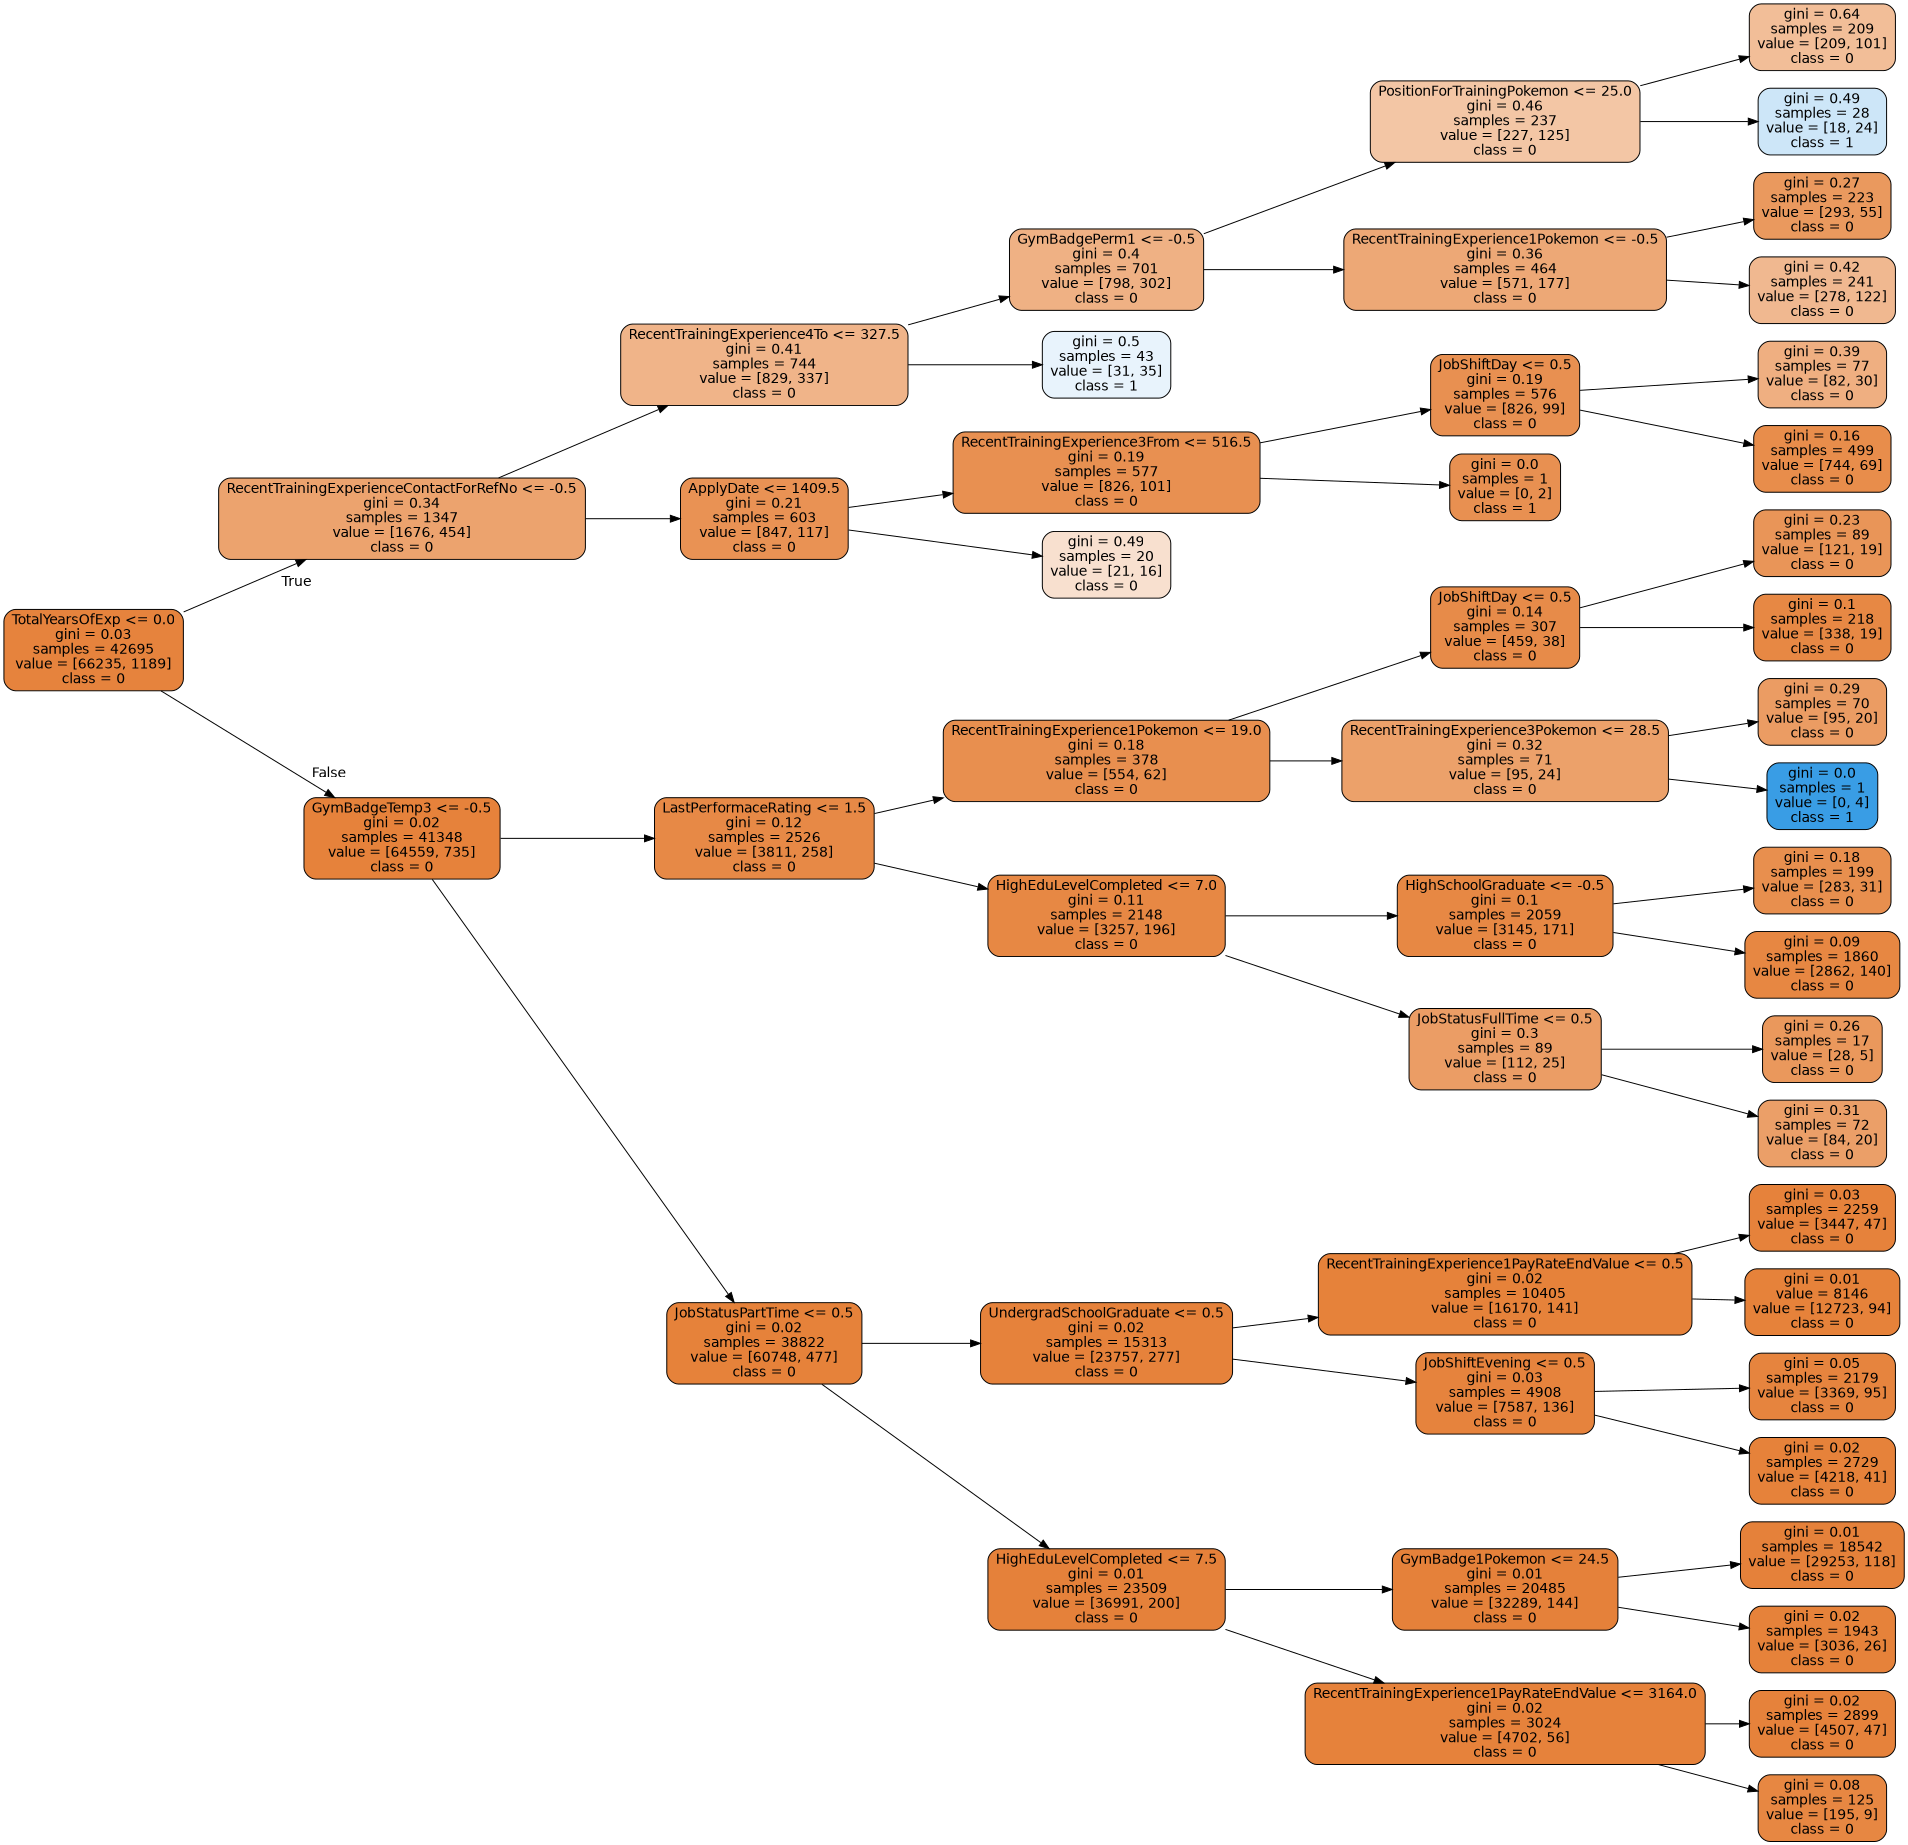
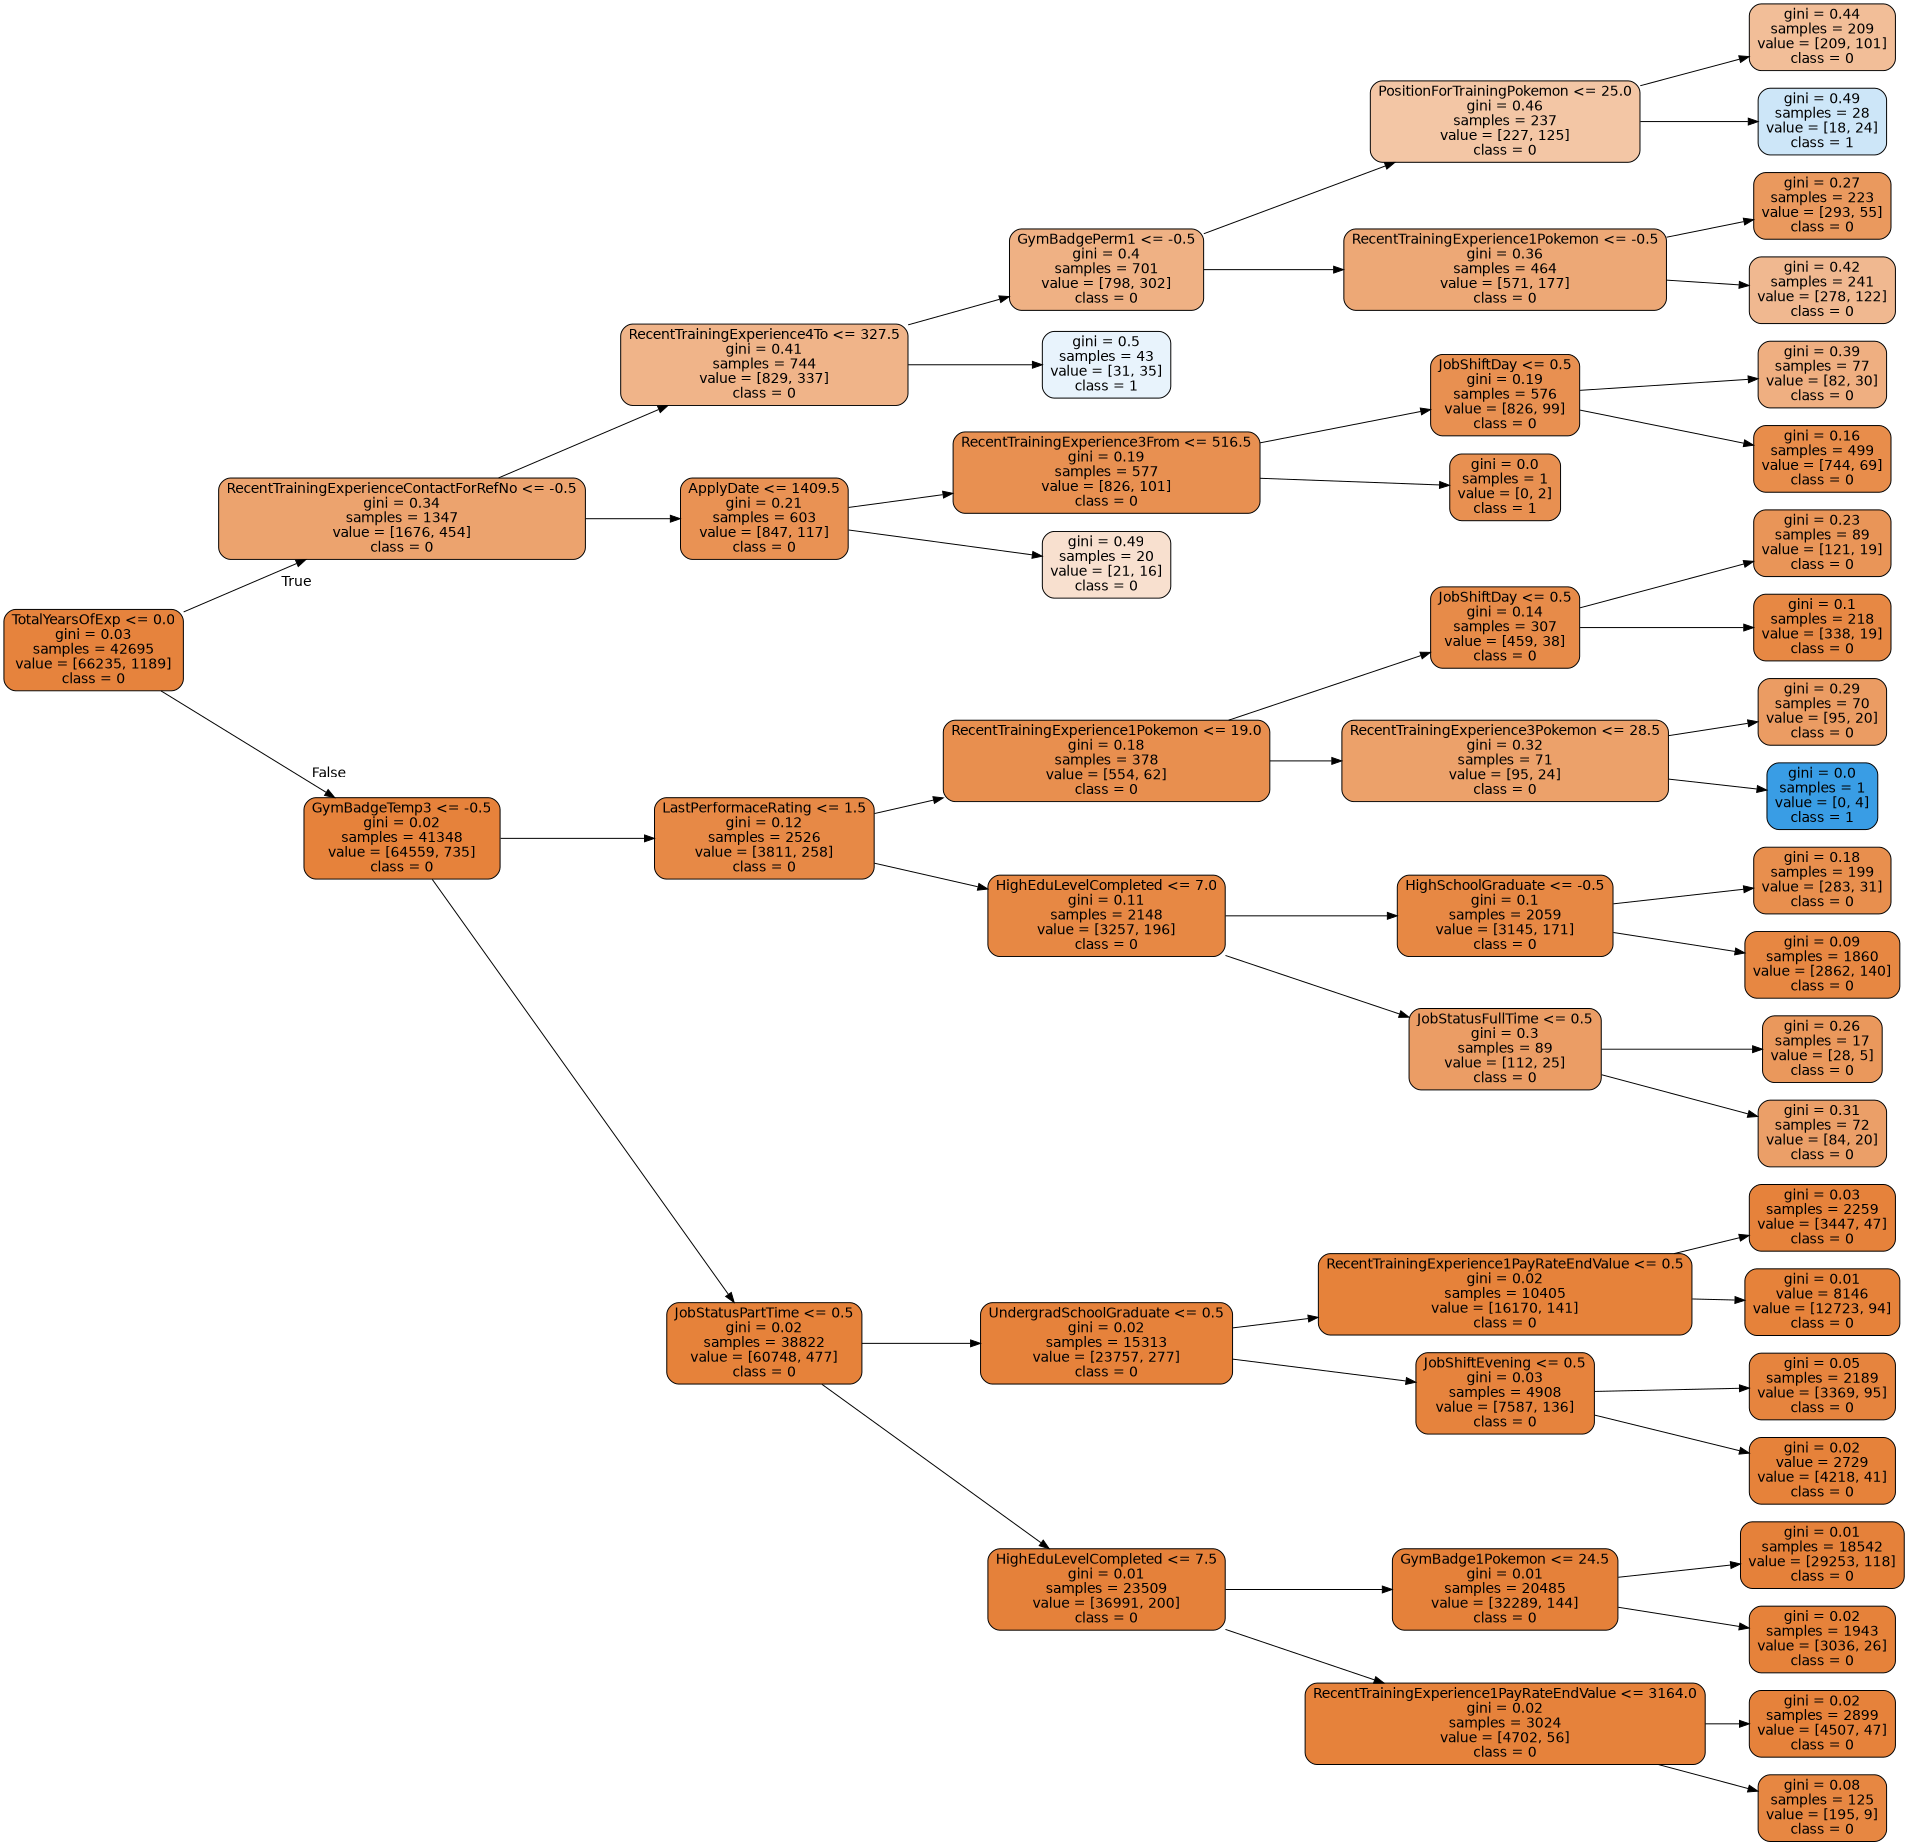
  digraph {
    rankdir=LR
    node [color=black fillcolor="#e58139fc" fontname=helvetica shape=box style="filled, rounded"]
    edge [fontname=helvetica]
    n1 [fillcolor="#e58139fa" label="TotalYearsOfExp <= 0.0\ngini = 0.03\nsamples = 42695\nvalue = [66235, 1189]\nclass = 0"]
    n2 [fillcolor="#e58139ba" label="RecentTrainingExperienceContactForRefNo <= -0.5\ngini = 0.34\nsamples = 1347\nvalue = [1676, 454]\nclass = 0"]
    n3 [label="GymBadgeTemp3 <= -0.5\ngini = 0.02\nsamples = 41348\nvalue = [64559, 735]\nclass = 0"]
    n4 [fillcolor="#e5813997" label="RecentTrainingExperience4To <= 327.5\ngini = 0.41\nsamples = 744\nvalue = [829, 337]\nclass = 0"]
    n5 [fillcolor="#e58139dc" label="ApplyDate <= 1409.5\ngini = 0.21\nsamples = 603\nvalue = [847, 117]\nclass = 0"]
    n6 [fillcolor="#e58139ee" label="LastPerformaceRating <= 1.5\ngini = 0.12\nsamples = 2526\nvalue = [3811, 258]\nclass = 0"]
    n7 [fillcolor="#e58139fd" label="JobStatusPartTime <= 0.5\ngini = 0.02\nsamples = 38822\nvalue = [60748, 477]\nclass = 0"]
    n8 [fillcolor="#e581399e" label="GymBadgePerm1 <= -0.5\ngini = 0.4\nsamples = 701\nvalue = [798, 302]\nclass = 0"]
    n9 [fillcolor="#399de51d" label="gini = 0.5\nsamples = 43\nvalue = [31, 35]\nclass = 1"]
    n10 [fillcolor="#e58139e0" label="RecentTrainingExperience3From <= 516.5\ngini = 0.19\nsamples = 577\nvalue = [826, 101]\nclass = 0"]
    n11 [fillcolor="#e581393d" label="gini = 0.49\nsamples = 20\nvalue = [21, 16]\nclass = 0"]
    n12 [fillcolor="#e5813973" label="PositionForTrainingPokemon <= 25.0\ngini = 0.46\nsamples = 237\nvalue = [227, 125]\nclass = 0"]
    n13 [fillcolor="#e58139b0" label="RecentTrainingExperience1Pokemon <= -0.5\ngini = 0.36\nsamples = 464\nvalue = [571, 177]\nclass = 0"]
-   n14 [fillcolor="#e5813984" label="gini = 0.64\nsamples = 209\nvalue = [209, 101]\nclass = 0"]
+   n14 [fillcolor="#e5813984" label="gini = 0.44\nsamples = 209\nvalue = [209, 101]\nclass = 0"]
    n15 [fillcolor="#399de540" label="gini = 0.49\nsamples = 28\nvalue = [18, 24]\nclass = 1"]
    n16 [fillcolor="#e58139cf" label="gini = 0.27\nsamples = 223\nvalue = [293, 55]\nclass = 0"]
    n17 [fillcolor="#e581398f" label="gini = 0.42\nsamples = 241\nvalue = [278, 122]\nclass = 0"]
    n18 [fillcolor="#e58139e0" label="JobShiftDay <= 0.5\ngini = 0.19\nsamples = 576\nvalue = [826, 99]\nclass = 0"]
    n19 [fillcolor="#e58139e0" label="gini = 0.0\nsamples = 1\nvalue = [0, 2]\nclass = 1"]
    n20 [fillcolor="#e58139a2" label="gini = 0.39\nsamples = 77\nvalue = [82, 30]\nclass = 0"]
    n21 [fillcolor="#e58139e7" label="gini = 0.16\nsamples = 499\nvalue = [744, 69]\nclass = 0"]
    n22 [fillcolor="#e58139e2" label="RecentTrainingExperience1Pokemon <= 19.0\ngini = 0.18\nsamples = 378\nvalue = [554, 62]\nclass = 0"]
    n23 [fillcolor="#e58139f0" label="HighEduLevelCompleted <= 7.0\ngini = 0.11\nsamples = 2148\nvalue = [3257, 196]\nclass = 0"]
    n24 [label="UndergradSchoolGraduate <= 0.5\ngini = 0.02\nsamples = 15313\nvalue = [23757, 277]\nclass = 0"]
    n25 [fillcolor="#e58139fe" label="HighEduLevelCompleted <= 7.5\ngini = 0.01\nsamples = 23509\nvalue = [36991, 200]\nclass = 0"]
    n26 [fillcolor="#e58139ea" label="JobShiftDay <= 0.5\ngini = 0.14\nsamples = 307\nvalue = [459, 38]\nclass = 0"]
    n27 [fillcolor="#e58139bf" label="RecentTrainingExperience3Pokemon <= 28.5\ngini = 0.32\nsamples = 71\nvalue = [95, 24]\nclass = 0"]
    n28 [fillcolor="#e58139f1" label="HighSchoolGraduate <= -0.5\ngini = 0.1\nsamples = 2059\nvalue = [3145, 171]\nclass = 0"]
    n29 [fillcolor="#e58139c6" label="JobStatusFullTime <= 0.5\ngini = 0.3\nsamples = 89\nvalue = [112, 25]\nclass = 0"]
    n30 [fillcolor="#e58139d7" label="gini = 0.23\nsamples = 89\nvalue = [121, 19]\nclass = 0"]
    n31 [fillcolor="#e58139f1" label="gini = 0.1\nsamples = 218\nvalue = [338, 19]\nclass = 0"]
    n32 [fillcolor="#e58139c9" label="gini = 0.29\nsamples = 70\nvalue = [95, 20]\nclass = 0"]
    n33 [fillcolor="#399de5ff" label="gini = 0.0\nsamples = 1\nvalue = [0, 4]\nclass = 1"]
    n34 [fillcolor="#e58139e3" label="gini = 0.18\nsamples = 199\nvalue = [283, 31]\nclass = 0"]
    n35 [fillcolor="#e58139f3" label="gini = 0.09\nsamples = 1860\nvalue = [2862, 140]\nclass = 0"]
    n36 [fillcolor="#e58139d1" label="gini = 0.26\nsamples = 17\nvalue = [28, 5]\nclass = 0"]
    n37 [fillcolor="#e58139c2" label="gini = 0.31\nsamples = 72\nvalue = [84, 20]\nclass = 0"]
    n38 [fillcolor="#e58139fd" label="RecentTrainingExperience1PayRateEndValue <= 0.5\ngini = 0.02\nsamples = 10405\nvalue = [16170, 141]\nclass = 0"]
    n39 [fillcolor="#e58139fa" label="JobShiftEvening <= 0.5\ngini = 0.03\nsamples = 4908\nvalue = [7587, 136]\nclass = 0"]
    n40 [fillcolor="#e58139fe" label="GymBadge1Pokemon <= 24.5\ngini = 0.01\nsamples = 20485\nvalue = [32289, 144]\nclass = 0"]
    n41 [label="RecentTrainingExperience1PayRateEndValue <= 3164.0\ngini = 0.02\nsamples = 3024\nvalue = [4702, 56]\nclass = 0"]
    n42 [label="gini = 0.03\nsamples = 2259\nvalue = [3447, 47]\nclass = 0"]
    n43 [fillcolor="#e58139fd" label="gini = 0.01\nvalue = 8146\nvalue = [12723, 94]\nclass = 0"]
-   n44 [fillcolor="#e58139f8" label="gini = 0.05\nsamples = 2179\nvalue = [3369, 95]\nclass = 0"]
-   n45 [fillcolor="#e58139fd" label="gini = 0.02\nsamples = 2729\nvalue = [4218, 41]\nclass = 0"]
+   n44 [fillcolor="#e58139f8" label="gini = 0.05\nsamples = 2189\nvalue = [3369, 95]\nclass = 0"]
+   n45 [fillcolor="#e58139fd" label="gini = 0.02\nvalue = 2729\nvalue = [4218, 41]\nclass = 0"]
    n46 [fillcolor="#e58139fe" label="gini = 0.01\nsamples = 18542\nvalue = [29253, 118]\nclass = 0"]
    n47 [fillcolor="#e58139fd" label="gini = 0.02\nsamples = 1943\nvalue = [3036, 26]\nclass = 0"]
    n48 [label="gini = 0.02\nsamples = 2899\nvalue = [4507, 47]\nclass = 0"]
    n49 [fillcolor="#e58139f3" label="gini = 0.08\nsamples = 125\nvalue = [195, 9]\nclass = 0"]
    n1 -> n2 [headlabel=True labelangle=45 labeldistance=2.5]
    n1 -> n3 [headlabel=False labelangle=-45 labeldistance=2.5]
    n2 -> n4
    n2 -> n5
    n3 -> n6
    n3 -> n7
    n4 -> n8
    n4 -> n9
    n5 -> n10
    n5 -> n11
    n6 -> n22
    n6 -> n23
    n7 -> n24
    n7 -> n25
    n8 -> n12
    n8 -> n13
    n10 -> n18
    n10 -> n19
    n12 -> n14
    n12 -> n15
    n13 -> n16
    n13 -> n17
    n18 -> n20
    n18 -> n21
    n22 -> n26
    n22 -> n27
    n23 -> n28
    n23 -> n29
    n24 -> n38
    n24 -> n39
    n25 -> n40
    n25 -> n41
    n26 -> n30
    n26 -> n31
    n27 -> n32
    n27 -> n33
    n28 -> n34
    n28 -> n35
    n29 -> n36
    n29 -> n37
    n38 -> n42
    n38 -> n43
    n39 -> n44
    n39 -> n45
    n40 -> n46
    n40 -> n47
    n41 -> n48
    n41 -> n49
  }
